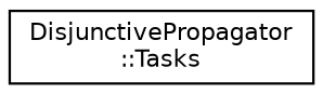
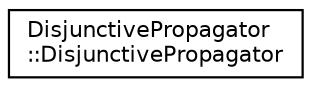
  digraph {
    rankdir=LR
-   n1 [color=black fillcolor=white fontname=Helvetica fontsize=10 height=0.2 label="DisjunctivePropagator\l::Tasks" shape=record style=filled width=0.4]
+   n1 [color=black fillcolor=white fontname=Helvetica fontsize=10 height=0.2 label="DisjunctivePropagator\l::DisjunctivePropagator" shape=record style=filled width=0.4]
  }
